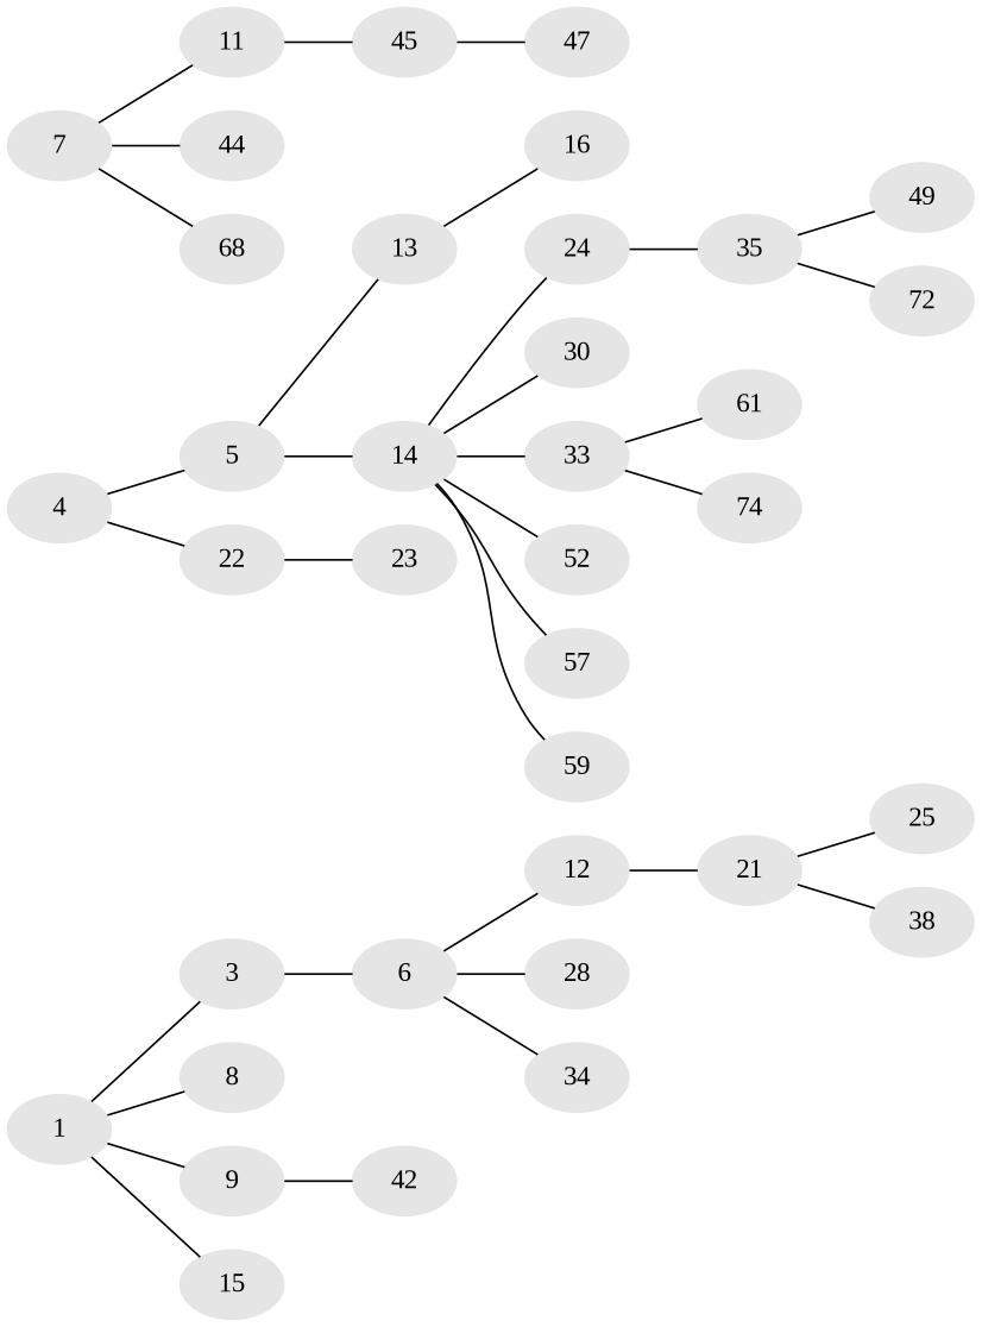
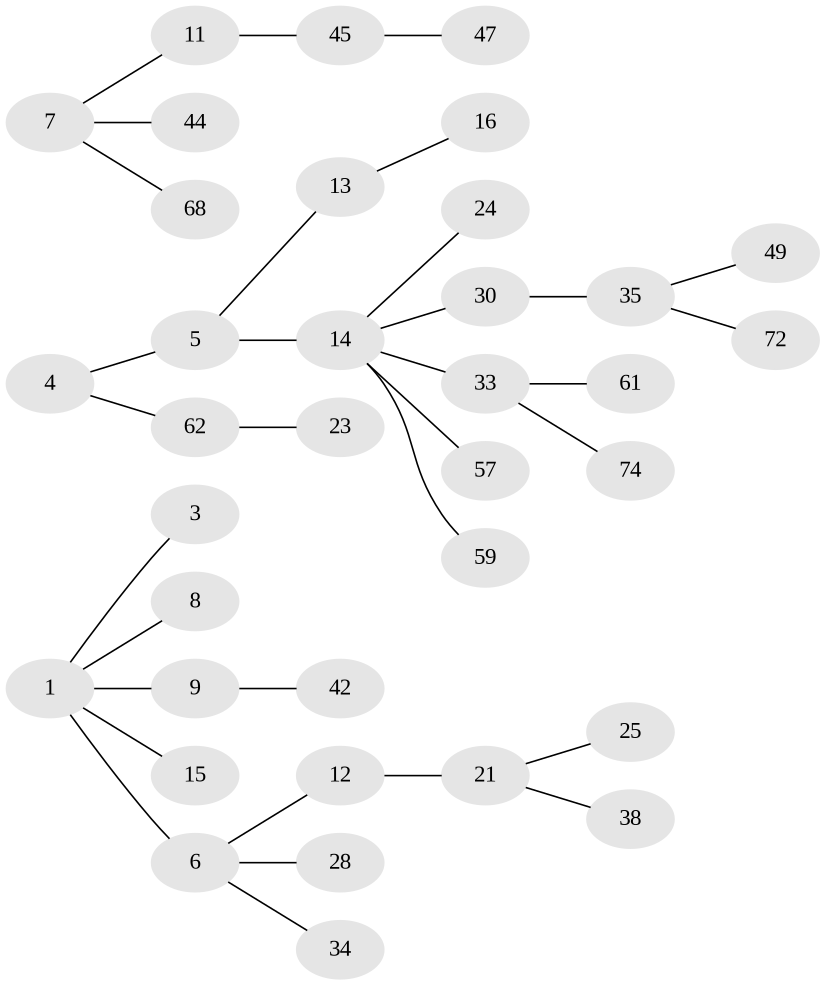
  graph {
    fontname="Liberation Serif"
    rankdir=LR
    node [color=gray90 fontname="Liberation Serif" style=filled]
    edge [fontname="Liberation Serif"]
    1 [super="+2"]
    3
    8
    9 [super="+29"]
    15 [super="+26"]
    6
    4
    5
-   22
+   22 [label=62]
    42 [super="+75+53"]
    12 [super="+19"]
    28 [super="+58"]
    34 [super="+36"]
    13
    14 [super="+17"]
    23
    7 [super="+10+51"]
    11 [super="+73+40"]
    44 [super="+54"]
    68
    16 [super="+18+50"]
    24 [super="+27+32"]
    30
    33 [super="+64+39"]
-   52
    57
    59 [super="+60"]
    21
    45
    47 [super="+69"]
    25 [super="+56+46"]
    38 [super="+55"]
    35
    61
    74
    49
    72
    1 -- 3
    1 -- 8
    1 -- 9
    1 -- 15
-   3 -- 6
+   1 -- 6
    9 -- 42
    6 -- 12
    6 -- 28
    6 -- 34
    4 -- 5
    4 -- 22
    5 -- 13
    5 -- 14
    22 -- 23
    12 -- 21
    13 -- 16
    14 -- 24
    14 -- 30
    14 -- 33
-   14 -- 52
    14 -- 57
    14 -- 59
    7 -- 11
    7 -- 44
    7 -- 68
    11 -- 45
-   24 -- 35
+   30 -- 35
    33 -- 61
    33 -- 74
    21 -- 25
    21 -- 38
    45 -- 47
    35 -- 49
    35 -- 72
  }
